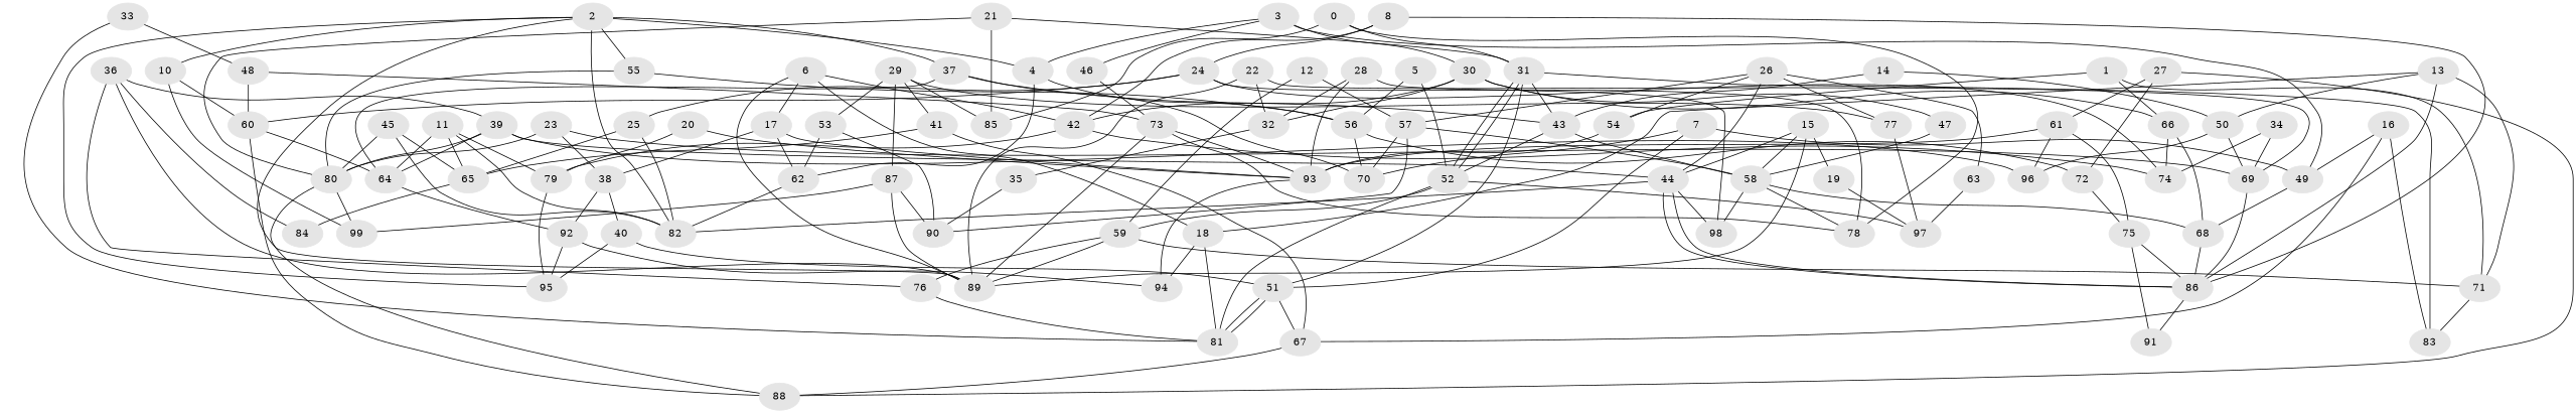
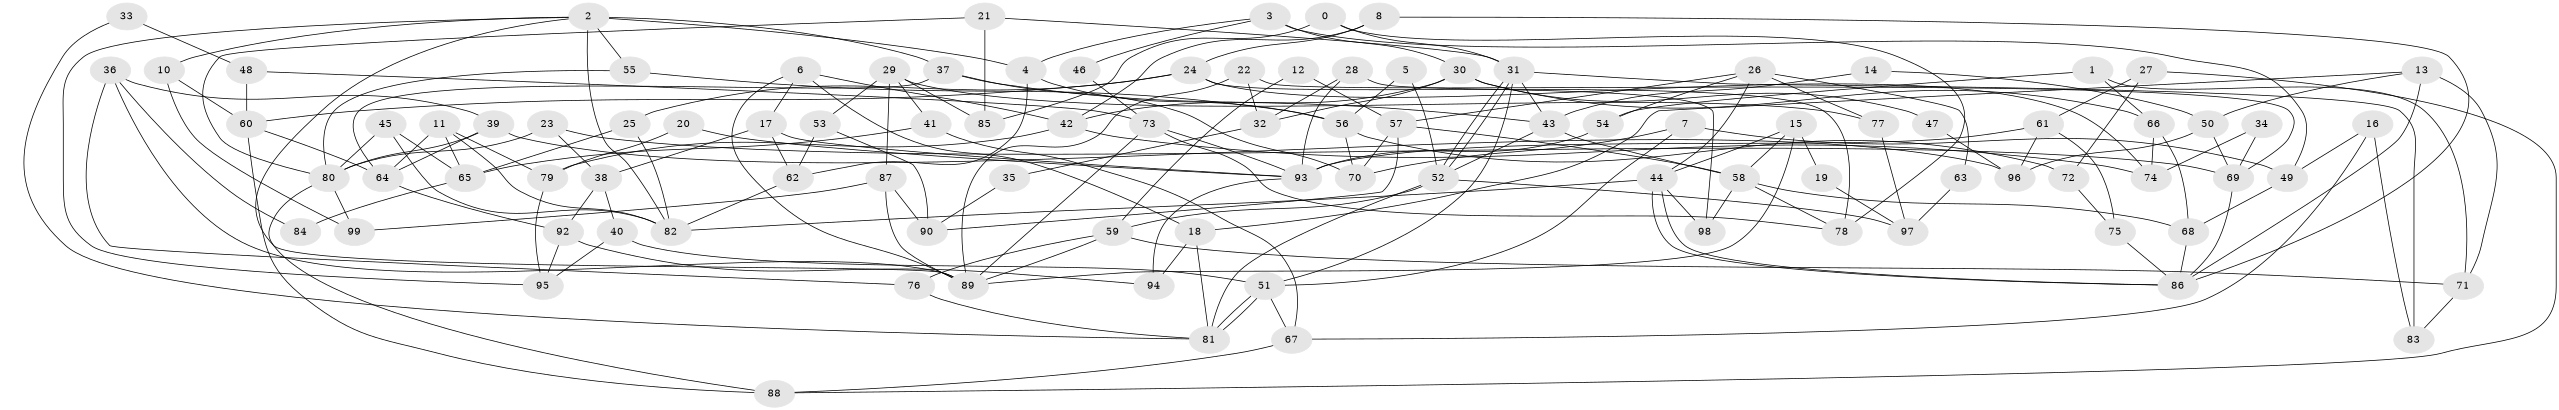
  graph {
    node [color=gray90 style=filled]
    1
    54
    66
    71
    93
    74
    68
    83
    2
    4
    10
    37
    55
    82
    89
    95
    56
    62
    60
    99
    70
    64
    43
    80
    3
    30
    46
    49
    42
    32
    47
    73
    72
    5
    52
    59
    81
    97
    6
    17
    18
    38
    94
    79
    7
    51
    67
    8
    24
    86
    78
    25
-   91
    n54 [label=0]
    31
    85
    88
    11
    65
    92
    84
    12
    57
    58
    90
    76
    13
    50
    69
    96
    14
    15
    19
    44
    98
    16
    40
    20
    21
    22
    35
    23
    26
    63
    77
    27
    61
    75
    28
    29
    41
    53
    87
    33
    48
    34
    36
    39
    45
    1 -- 54
    1 -- 66
    1 -- 71
    54 -- 93
    66 -- 74
    66 -- 68
    71 -- 83
    93 -- 94
    68 -- 86
    2 -- 4
    2 -- 10
    2 -- 37
    2 -- 55
    2 -- 82
    2 -- 89
    2 -- 95
    4 -- 56
    4 -- 62
    10 -- 60
    10 -- 99
    37 -- 70
    37 -- 64
    37 -- 43
    55 -- 56
    55 -- 80
    56 -- 70
    56 -- 72
    62 -- 82
    60 -- 64
    60 -- 88
    64 -- 92
    43 -- 52
    43 -- 58
    80 -- 99
    80 -- 88
    3 -- 4
    3 -- 30
    3 -- 46
    3 -- 49
    30 -- 66
    30 -- 42
    30 -- 32
    30 -- 47
    46 -- 73
    49 -- 68
    42 -- 74
    42 -- 79
    32 -- 35
-   47 -- 58
+   47 -- 96
    73 -- 93
    73 -- 89
    73 -- 78
    72 -- 75
    5 -- 56
    5 -- 52
    52 -- 59
    52 -- 81
    52 -- 97
    59 -- 71
    59 -- 89
    59 -- 76
    6 -- 89
    6 -- 42
    6 -- 17
    6 -- 18
    17 -- 93
    17 -- 62
    17 -- 38
    18 -- 81
    18 -- 94
    38 -- 92
    38 -- 40
    79 -- 95
    7 -- 70
    7 -- 49
    7 -- 51
    51 -- 81
    51 -- 81
    51 -- 67
    67 -- 88
    8 -- 42
    8 -- 24
    8 -- 86
    24 -- 74
    24 -- 60
    24 -- 78
    24 -- 25
-   86 -- 91
    25 -- 82
    25 -- 65
    n54 -- 78
    n54 -- 31
    n54 -- 85
    31 -- 83
    31 -- 43
    31 -- 52
    31 -- 52
    31 -- 51
    11 -- 82
    11 -- 64
    11 -- 79
    11 -- 65
    65 -- 84
    92 -- 95
    92 -- 94
    12 -- 59
    12 -- 57
    57 -- 70
    57 -- 58
    57 -- 90
    58 -- 68
    58 -- 78
    58 -- 98
    76 -- 81
    13 -- 71
    13 -- 18
    13 -- 86
    13 -- 50
    50 -- 69
    50 -- 96
    69 -- 86
    14 -- 43
    14 -- 50
    15 -- 89
    15 -- 58
    15 -- 19
    15 -- 44
    19 -- 97
    44 -- 82
    44 -- 86
    44 -- 86
    44 -- 98
    16 -- 83
    16 -- 49
    16 -- 67
    40 -- 95
    40 -- 51
    20 -- 93
    20 -- 79
    21 -- 80
    21 -- 31
    21 -- 85
    22 -- 89
    22 -- 32
    22 -- 69
    35 -- 90
    23 -- 80
    23 -- 38
    23 -- 69
    26 -- 54
    26 -- 57
    26 -- 44
    26 -- 63
    26 -- 77
    63 -- 97
    77 -- 97
    27 -- 72
    27 -- 88
    27 -- 61
    61 -- 93
    61 -- 96
    61 -- 75
    75 -- 86
-   75 -- 91
    28 -- 93
    28 -- 32
    28 -- 98
    29 -- 85
    29 -- 77
    29 -- 41
    29 -- 53
    29 -- 87
    41 -- 67
    41 -- 65
    53 -- 62
    53 -- 90
    87 -- 89
    87 -- 99
    87 -- 90
    33 -- 81
    33 -- 48
    48 -- 60
    48 -- 73
    34 -- 74
    34 -- 69
    36 -- 89
    36 -- 84
    36 -- 76
    36 -- 39
    39 -- 64
    39 -- 80
    39 -- 96
-   39 -- 44
    45 -- 82
    45 -- 80
    45 -- 65
  }
